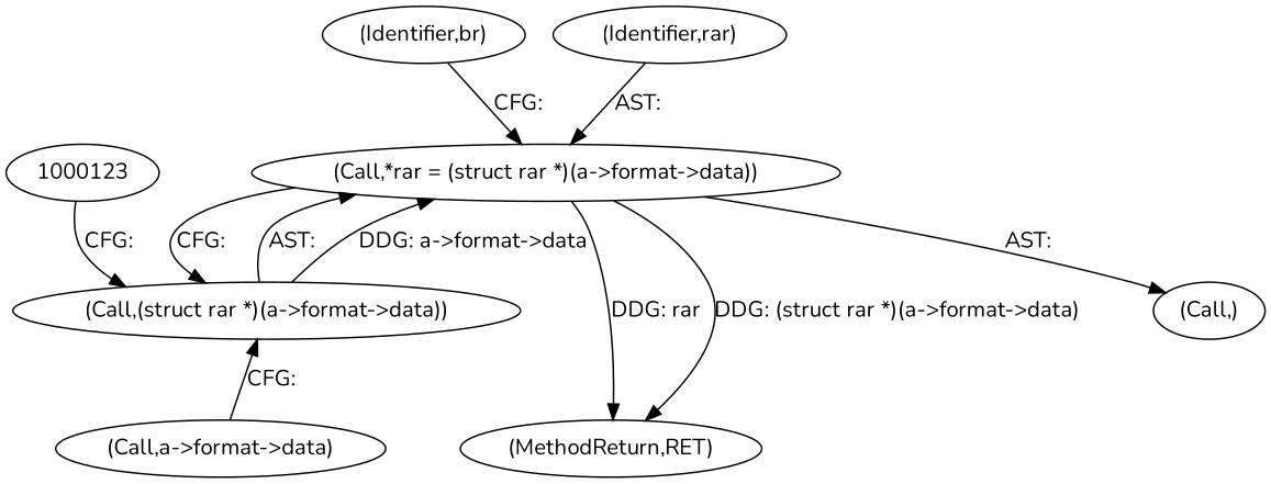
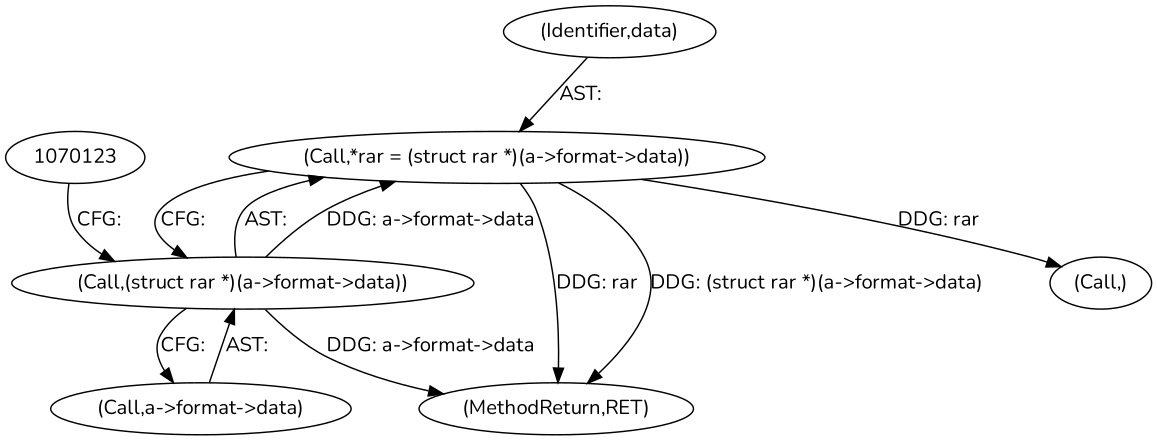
  digraph {
    fontname=Nunito
    node [fontname=Nunito]
    edge [fontname=Nunito]
    n1 [label="(Call,*rar = (struct rar *)(a->format->data))"]
    n2 [label="(Call,(struct rar *)(a->format->data))"]
    n3 [label="(MethodReturn,RET)"]
    n4 [label="(Call,)"]
    n5 [label="(Call,a->format->data)"]
-   n6 [label="(Identifier,br)"]
-   n7 [label="(Identifier,rar)"]
-   1000123
+   n7 [label="(Identifier,data)"]
+   1000123 [label=1070123]
    n1 -> n2 [label="CFG: "]
    n1 -> n3 [label="DDG: rar"]
    n1 -> n3 [label="DDG: (struct rar *)(a->format->data)"]
-   n1 -> n4 [label="AST: "]
+   n1 -> n4 [label="DDG: rar"]
    n2 -> n1 [label="AST: "]
    n2 -> n1 [label="DDG: a->format->data"]
-   n5 -> n2 [label="CFG: "]
-   n6 -> n1 [label="CFG: "]
+   n2 -> n3 [label="DDG: a->format->data"]
+   n2 -> n5 [label="CFG: "]
+   n5 -> n2 [label="AST: "]
    n7 -> n1 [label="AST: "]
    1000123 -> n2 [label="CFG: "]
  }
